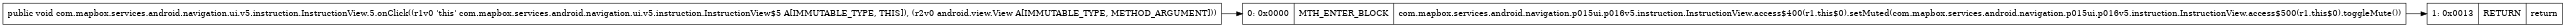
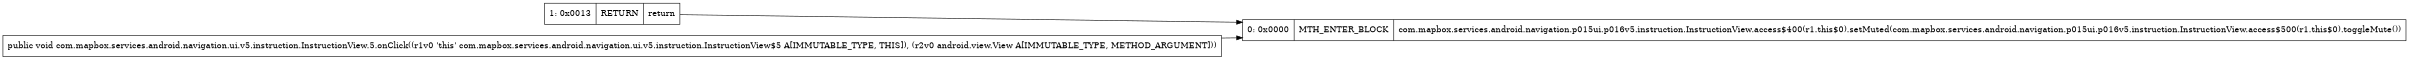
  digraph {
    rankdir=LR
    node [shape=record]
    n1 [label="{0\:\ 0x0000|MTH_ENTER_BLOCK\l|com.mapbox.services.android.navigation.p015ui.p016v5.instruction.InstructionView.access$400(r1.this$0).setMuted(com.mapbox.services.android.navigation.p015ui.p016v5.instruction.InstructionView.access$500(r1.this$0).toggleMute())\l}"]
    n2 [label="{1\:\ 0x0013|RETURN\l|return\l}"]
    n3 [label="{public void com.mapbox.services.android.navigation.ui.v5.instruction.InstructionView.5.onClick((r1v0 'this' com.mapbox.services.android.navigation.ui.v5.instruction.InstructionView$5 A[IMMUTABLE_TYPE, THIS]), (r2v0 android.view.View A[IMMUTABLE_TYPE, METHOD_ARGUMENT])) }"]
-   n1 -> n2
+   n2 -> n1
    n3 -> n1
  }
